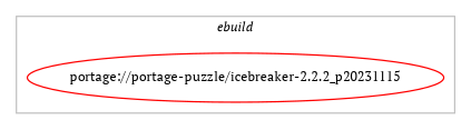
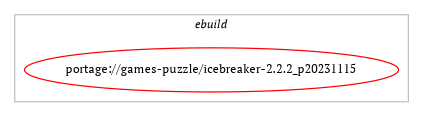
  digraph {
    compound=true
    concentrate=true
    fontname="PT Serif"
    fontsize=10
    newrank=true
    rankdir=LR
    ranksep=1.5
-   n1 [color=red fontname="PT Serif" fontsize=10 label="portage://portage-puzzle/icebreaker-2.2.2_p20231115" width=4]
+   n1 [color=red fontname="PT Serif" fontsize=10 label="portage://games-puzzle/icebreaker-2.2.2_p20231115" width=4]
    subgraph cluster_1 {
      color=gray
      label=<<i>ebuild</i>>
      rank=same
      n1
    }
    subgraph cluster_2 {
      color=gray
      label=<<i>dependencies</i>>
      subgraph cluster_3 {
        color=gray
        fillcolor="#eeeeee"
        label=<<i>compile</i>>
        style=filled
      }
      subgraph cluster_4 {
        color=gray
        fillcolor="#eeeeee"
        label=<<i>compile and run</i>>
        style=filled
      }
      subgraph cluster_5 {
        color=gray
        fillcolor="#eeeeee"
        label=<<i>run</i>>
        style=filled
      }
    }
    subgraph cluster_6 {
      color=gray
      label=<<i>candidates</i>>
      rank=same
    }
  }
